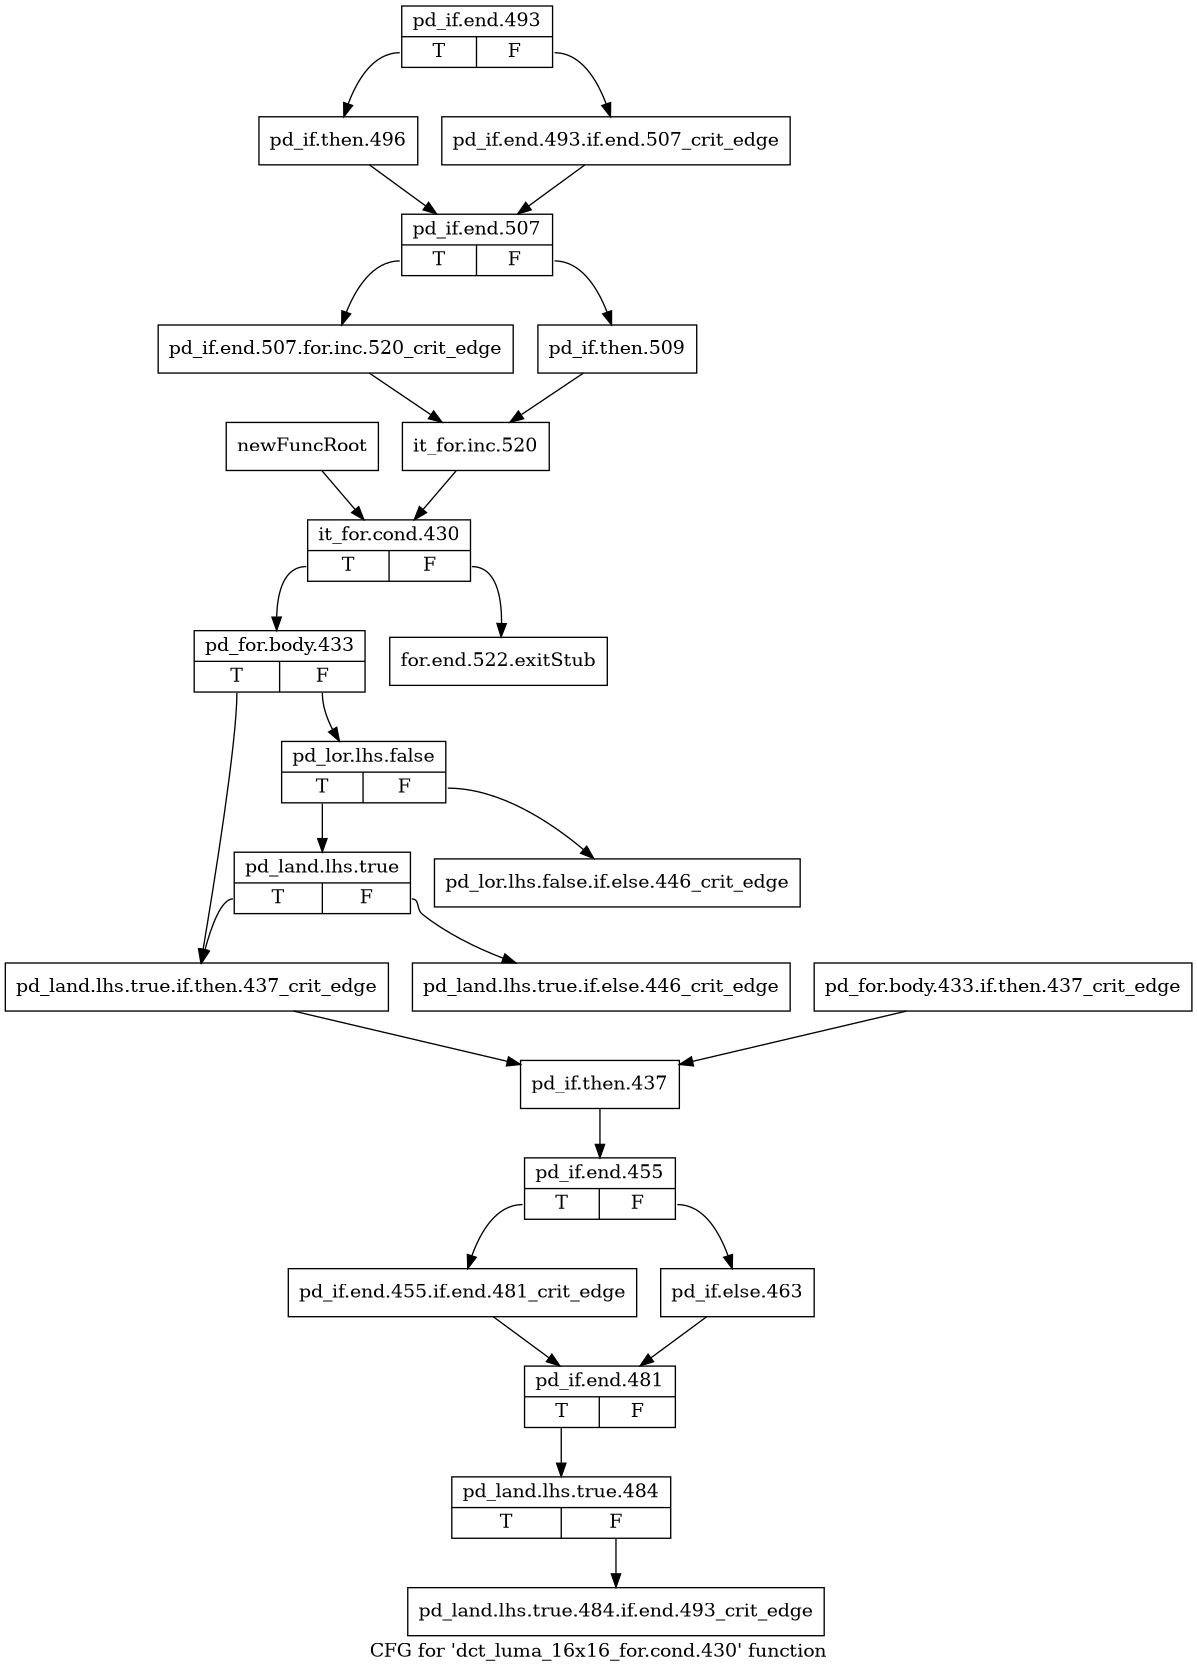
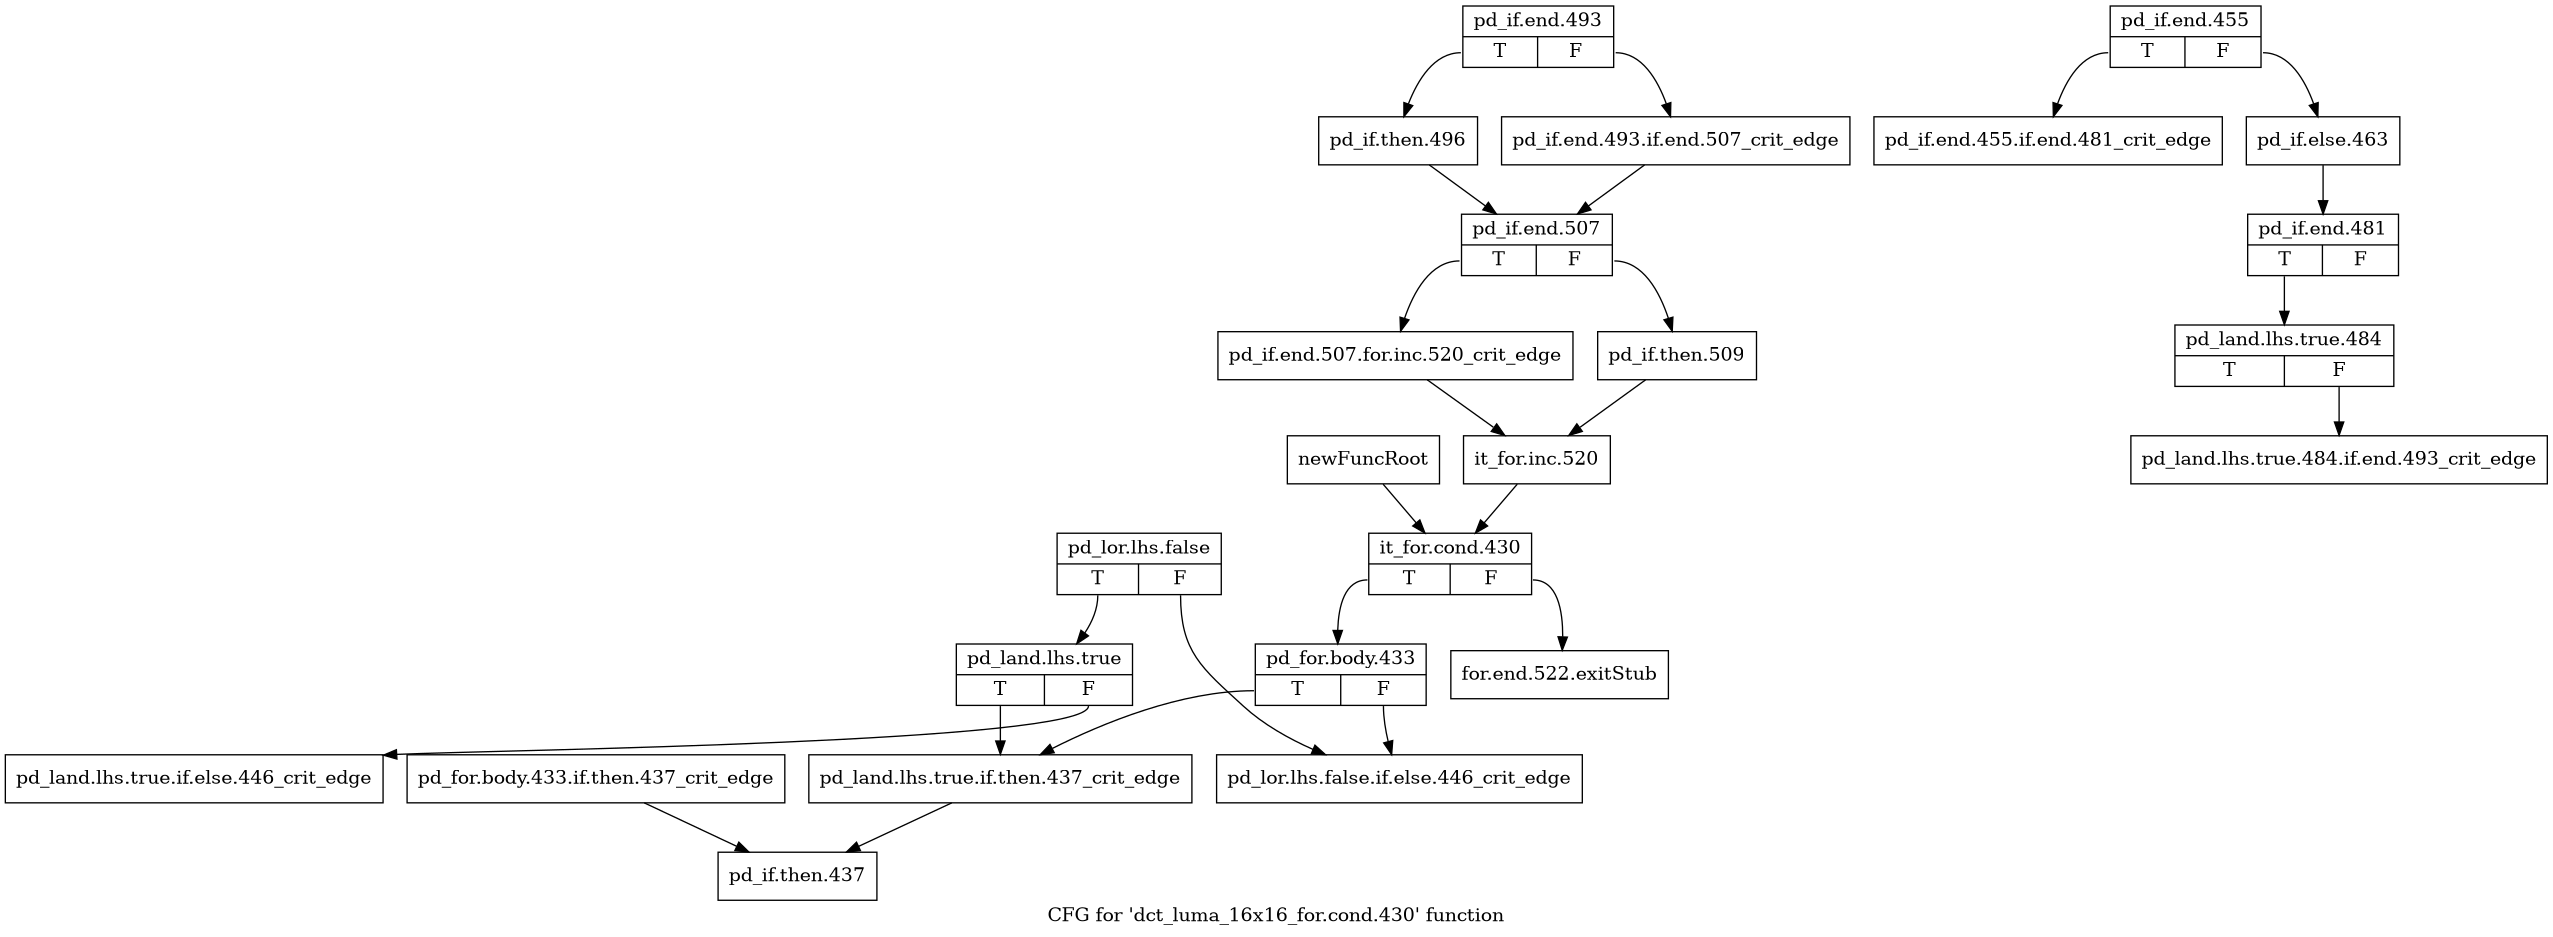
  digraph {
    label="CFG for 'dct_luma_16x16_for.cond.430' function"
    node [shape=record]
    n1 [label="{newFuncRoot}"]
    n2 [label="{it_for.cond.430|{<s0>T|<s1>F}}"]
    n3 [label="{for.end.522.exitStub}"]
    n4 [label="{pd_for.body.433|{<s0>T|<s1>F}}"]
    n5 [label="{pd_lor.lhs.false|{<s0>T|<s1>F}}"]
    n6 [label="{pd_land.lhs.true.if.then.437_crit_edge}"]
    n7 [label="{pd_for.body.433.if.then.437_crit_edge}"]
    n8 [label="{pd_if.then.437}"]
    n9 [label="{pd_land.lhs.true|{<s0>T|<s1>F}}"]
    n10 [label="{pd_lor.lhs.false.if.else.446_crit_edge}"]
    n11 [label="{pd_if.end.455|{<s0>T|<s1>F}}"]
    n12 [label="{pd_land.lhs.true.if.else.446_crit_edge}"]
    n13 [label="{pd_if.end.455.if.end.481_crit_edge}"]
    n14 [label="{pd_if.else.463}"]
    n15 [label="{pd_if.end.481|{<s0>T|<s1>F}}"]
    n16 [label="{pd_land.lhs.true.484|{<s0>T|<s1>F}}"]
    n17 [label="{pd_land.lhs.true.484.if.end.493_crit_edge}"]
    n18 [label="{pd_if.end.493|{<s0>T|<s1>F}}"]
    n19 [label="{pd_if.then.496}"]
    n20 [label="{pd_if.end.493.if.end.507_crit_edge}"]
    n21 [label="{pd_if.end.507|{<s0>T|<s1>F}}"]
    n22 [label="{pd_if.end.507.for.inc.520_crit_edge}"]
    n23 [label="{pd_if.then.509}"]
    n24 [label="{it_for.inc.520}"]
    n1 -> n2
    n2 -> n3 [tailport=s1]
    n2 -> n4 [tailport=s0]
-   n4 -> n5 [tailport=s1]
+   n4 -> n10 [tailport=s1]
    n4 -> n6 [tailport=s0]
    n5 -> n9 [tailport=s0]
    n5 -> n10 [tailport=s1]
    n6 -> n8
    n7 -> n8
-   n8 -> n11
    n9 -> n6 [tailport=s0]
    n9 -> n12 [tailport=s1]
    n11 -> n13 [tailport=s0]
    n11 -> n14 [tailport=s1]
-   n13 -> n15
    n14 -> n15
    n15 -> n16 [tailport=s0]
    n16 -> n17 [tailport=s1]
    n18 -> n19 [tailport=s0]
    n18 -> n20 [tailport=s1]
    n19 -> n21
    n20 -> n21
    n21 -> n22 [tailport=s0]
    n21 -> n23 [tailport=s1]
    n22 -> n24
    n23 -> n24
    n24 -> n2
  }
